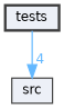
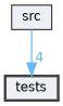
  digraph {
    compound=true
    node [color=grey25 fillcolor="#edf0f7" fontname=Helvetica fontsize=10 shape=box]
    n1 [height=0.2 label=tests style="filled,bold" width=0.4]
    n2 [height=0.2 label=src style=filled width=0.4]
-   n1 -> n2 [color=steelblue1 fontcolor=steelblue1 fontname=Helvetica fontsize=10 headlabel=4 labeldistance=1.5 labelfontname=Helvetica labelfontsize=10]
+   n2 -> n1 [color=steelblue1 fontcolor=steelblue1 fontname=Helvetica fontsize=10 headlabel=4 labeldistance=1.5 labelfontname=Helvetica labelfontsize=10]
  }
